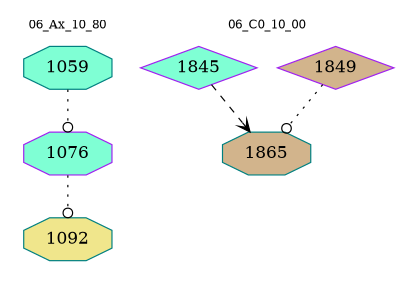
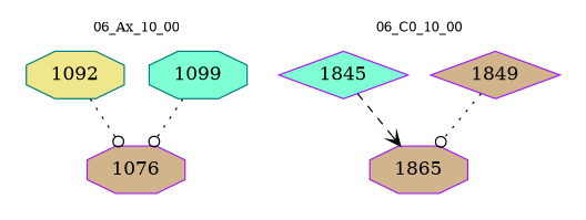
  digraph {
    node [color=teal fillcolor=aquamarine shape=octagon style=filled]
    edge [arrowhead=odot color=black style=dotted]
-   n1 [label=1059]
-   n2 [color=purple label=1076]
+   n1 [label=1099]
+   n2 [color=purple fillcolor=tan label=1076]
    n3 [fillcolor=khaki label=1092]
    n4 [color=purple fillcolor=tan label=1849 shape=diamond]
    n5 [color=purple label=1845 shape=diamond]
-   n6 [fillcolor=tan label=1865]
+   n6 [color=purple fillcolor=tan label=1865]
    subgraph cluster_1 {
      color=white
      fontsize=10
-     label="06_Ax_10_80"
+     label="06_Ax_10_00"
      n1
      n2
      n3
    }
    subgraph cluster_2 {
      color=white
      fontsize=10
      label="06_C0_10_00"
      n4
      n5
      n6
    }
    n1 -> n2
-   n2 -> n3
+   n3 -> n2
    n4 -> n6
    n5 -> n6 [arrowhead=vee style=dashed]
  }
